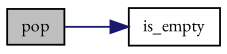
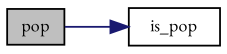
  digraph {
    rankdir=LR
    fontname="EB Garamond"
    node [color=black fontname="EB Garamond" fontsize=10 shape=record style=filled]
    n1 [fillcolor=grey75 fontcolor=black height=0.2 label=pop width=0.4]
-   n2 [fillcolor=white height=0.2 label=is_empty width=0.4]
+   n2 [fillcolor=white height=0.2 label=is_pop width=0.4]
    n1 -> n2 [color=midnightblue fontname="EB Garamond" fontsize=10 labelfontname=Helvetica labelfontsize=10 style=solid]
  }
